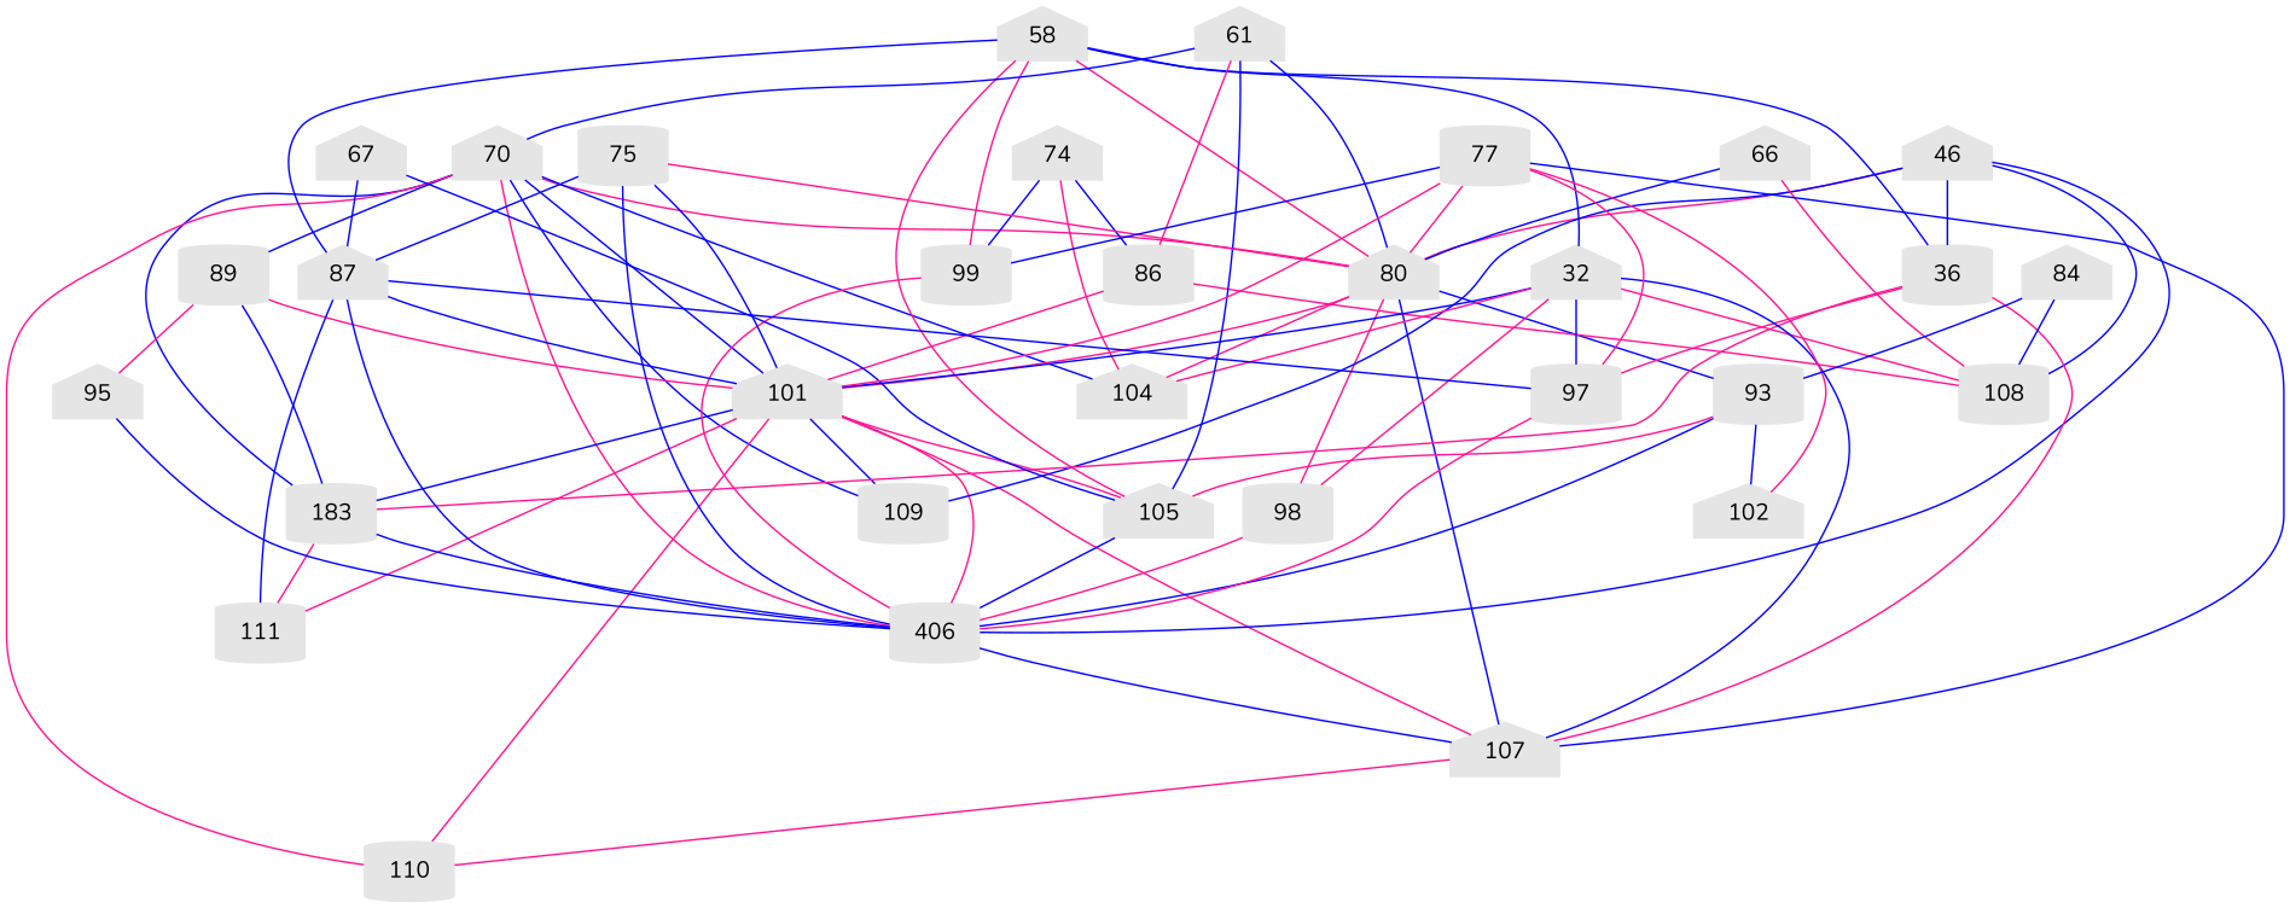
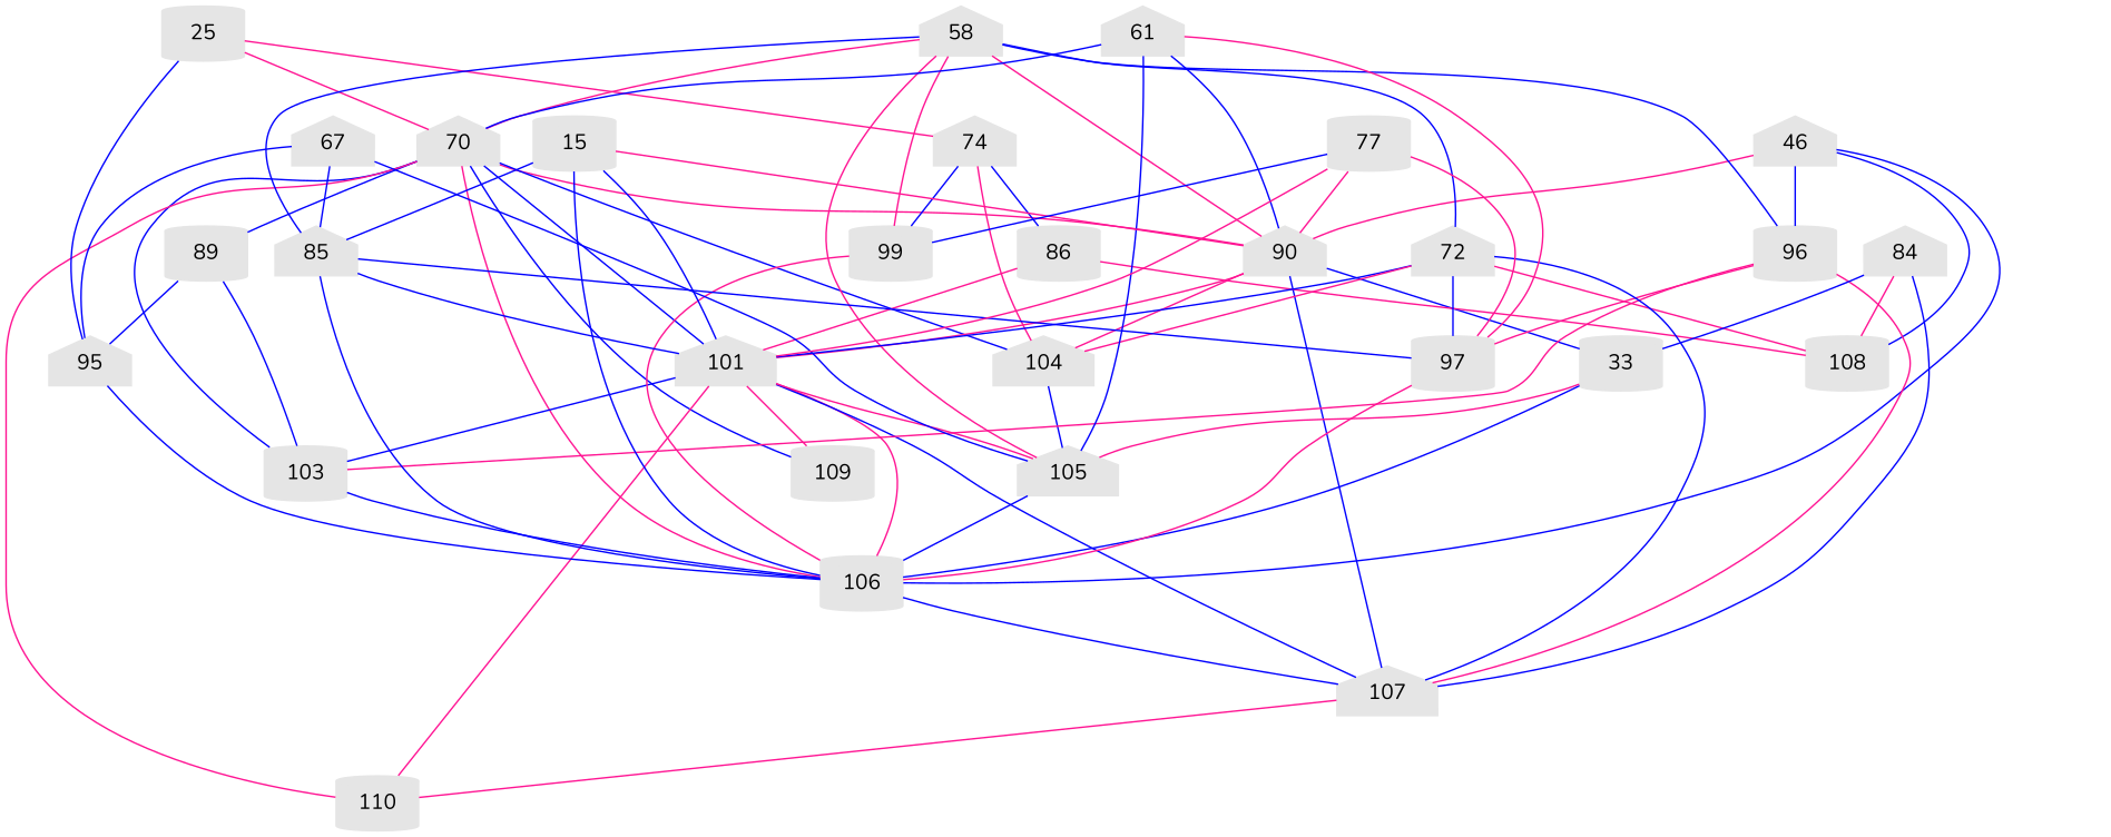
  graph {
    fontname=Nunito
    node [color=gray90 fontname=Nunito shape=house style=filled]
    edge [color=blue fontname=Nunito]
    70 [super="+49"]
-   90 [super="+11+71+57" label=80]
-   106 [shape=cylinder super="+29+43+36+80" label=406]
+   90 [super="+11+71+57"]
+   106 [shape=cylinder super="+29+43+36+80"]
    109 [shape=cylinder]
    89 [shape=cylinder super="+63"]
    101 [super="+68+100+88+83"]
-   103 [shape=cylinder super="+87+62" label=183]
+   103 [shape=cylinder super="+87+62"]
    104 [super="+82"]
    110 [shape=cylinder super="+55"]
+   25 [shape=cylinder]
    74 [super="+64"]
    95 [super="+91"]
    99 [shape=cylinder super="+13"]
    86 [shape=cylinder]
    46 [super="+45"]
-   96 [shape=cylinder super="+6" label=36]
+   96 [shape=cylinder super="+6"]
    108 [shape=cylinder super="+92"]
-   98 [shape=cylinder]
    107 [super="+53+60"]
-   93 [shape=cylinder super="+34+54"]
+   93 [shape=cylinder super="+34+54" label=33]
    97 [shape=cylinder super="+40"]
    58 [super="+19+47"]
-   72 [super="+7+12+20" label=32]
-   85 [super="+52+73" label=87]
+   72 [super="+7+12+20"]
+   85 [super="+52+73"]
    105 [super="+32+5+94"]
-   111 [shape=cylinder]
    61
-   66
    67
-   75 [shape=cylinder super="+22"]
+   75 [shape=cylinder super="+22" label=15]
    77 [shape=cylinder super="+15+28"]
-   102
    84
    70 -- 90 [color=deeppink]
    70 -- 106 [color=deeppink weight=3]
    70 -- 109 [weight=2]
    70 -- 89
    70 -- 101
    70 -- 103 [weight=2]
    70 -- 104
    70 -- 110 [color=deeppink weight=2]
    90 -- 101 [color=deeppink weight=2]
    90 -- 104 [color=deeppink weight=2]
-   90 -- 98 [color=deeppink]
    90 -- 107 [weight=2]
    90 -- 93
    106 -- 107
-   89 -- 101 [color=deeppink weight=3]
    89 -- 103
-   89 -- 95 [color=deeppink]
+   89 -- 95
    101 -- 106 [color=deeppink weight=2]
-   101 -- 109
+   101 -- 109 [color=deeppink]
    101 -- 103 [weight=2]
    101 -- 110 [color=deeppink]
-   101 -- 107 [color=deeppink weight=2]
+   101 -- 107 [weight=2]
    101 -- 105 [color=deeppink weight=6]
-   101 -- 111 [color=deeppink]
    103 -- 106
-   103 -- 111 [color=deeppink]
+   104 -- 105 [weight=2]
+   25 -- 70 [color=deeppink]
+   25 -- 74 [color=deeppink]
+   25 -- 95 [weight=2]
    74 -- 104 [color=deeppink]
    74 -- 99 [weight=2]
    74 -- 86 [weight=2]
    95 -- 106
    99 -- 106 [color=deeppink weight=2]
    86 -- 101 [color=deeppink]
    86 -- 108 [color=deeppink]
    46 -- 90 [color=deeppink weight=2]
    46 -- 106
-   46 -- 109
    46 -- 96
    46 -- 108
    96 -- 103 [color=deeppink]
    96 -- 107 [color=deeppink weight=2]
    96 -- 97 [color=deeppink]
-   98 -- 106 [color=deeppink weight=2]
    107 -- 110 [color=deeppink]
    93 -- 106
    93 -- 105 [color=deeppink weight=4]
-   93 -- 102 [weight=2]
    97 -- 106 [color=deeppink]
+   58 -- 70 [color=deeppink]
    58 -- 90 [color=deeppink weight=2]
    58 -- 99 [color=deeppink]
    58 -- 96
    58 -- 72
    58 -- 85
    58 -- 105 [color=deeppink]
    72 -- 101
    72 -- 104 [color=deeppink weight=2]
    72 -- 108 [color=deeppink weight=2]
-   72 -- 98 [color=deeppink]
    72 -- 107
    72 -- 97 [weight=2]
    85 -- 106
    85 -- 101 [weight=5]
    85 -- 97
-   85 -- 111 [weight=2]
    105 -- 106 [weight=3]
    61 -- 70
    61 -- 90
-   61 -- 86 [color=deeppink]
+   61 -- 97 [color=deeppink]
    61 -- 105
-   66 -- 90 [weight=3]
-   66 -- 108 [color=deeppink]
+   67 -- 95 [weight=2]
    67 -- 85
    67 -- 105
    75 -- 90 [color=deeppink]
    75 -- 106 [weight=3]
    75 -- 101
    75 -- 85
    77 -- 90 [color=deeppink weight=2]
    77 -- 101 [color=deeppink]
    77 -- 99
    77 -- 97 [color=deeppink weight=2]
-   77 -- 102 [color=deeppink weight=2]
-   84 -- 108
-   77 -- 107
+   84 -- 108 [color=deeppink]
+   84 -- 107
    84 -- 93 [weight=2]
  }
